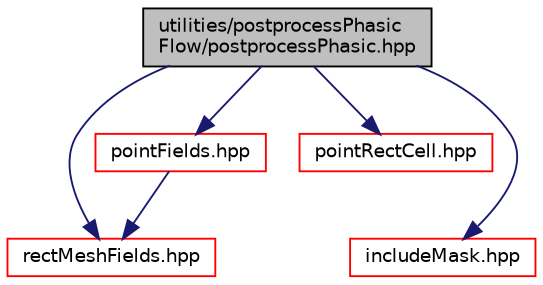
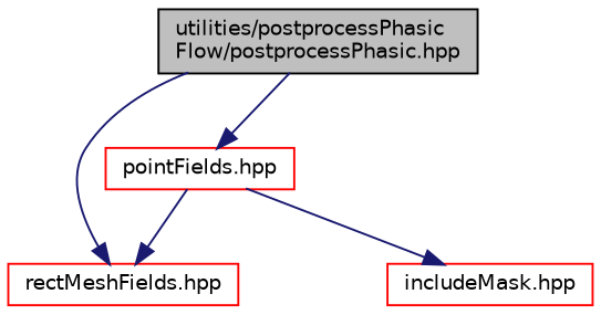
  digraph {
    node [color=red fillcolor=white fontname=Helvetica fontsize=10 shape=record style=filled]
    edge [color=midnightblue fontname=Helvetica fontsize=10 labelfontname=Helvetica labelfontsize=10 style=solid]
    n1 [color=black fillcolor=grey75 fontcolor=black height=0.2 label="utilities/postprocessPhasic\lFlow/postprocessPhasic.hpp" width=0.4]
    n2 [height=0.2 label="rectMeshFields.hpp" width=0.4]
    n3 [height=0.2 label="pointFields.hpp" width=0.4]
-   n4 [height=0.2 label="pointRectCell.hpp" width=0.4]
    n5 [height=0.2 label="includeMask.hpp" width=0.4]
    n1 -> n2
    n1 -> n3
-   n1 -> n4
-   n1 -> n5
+   n3 -> n5
    n3 -> n2
  }
